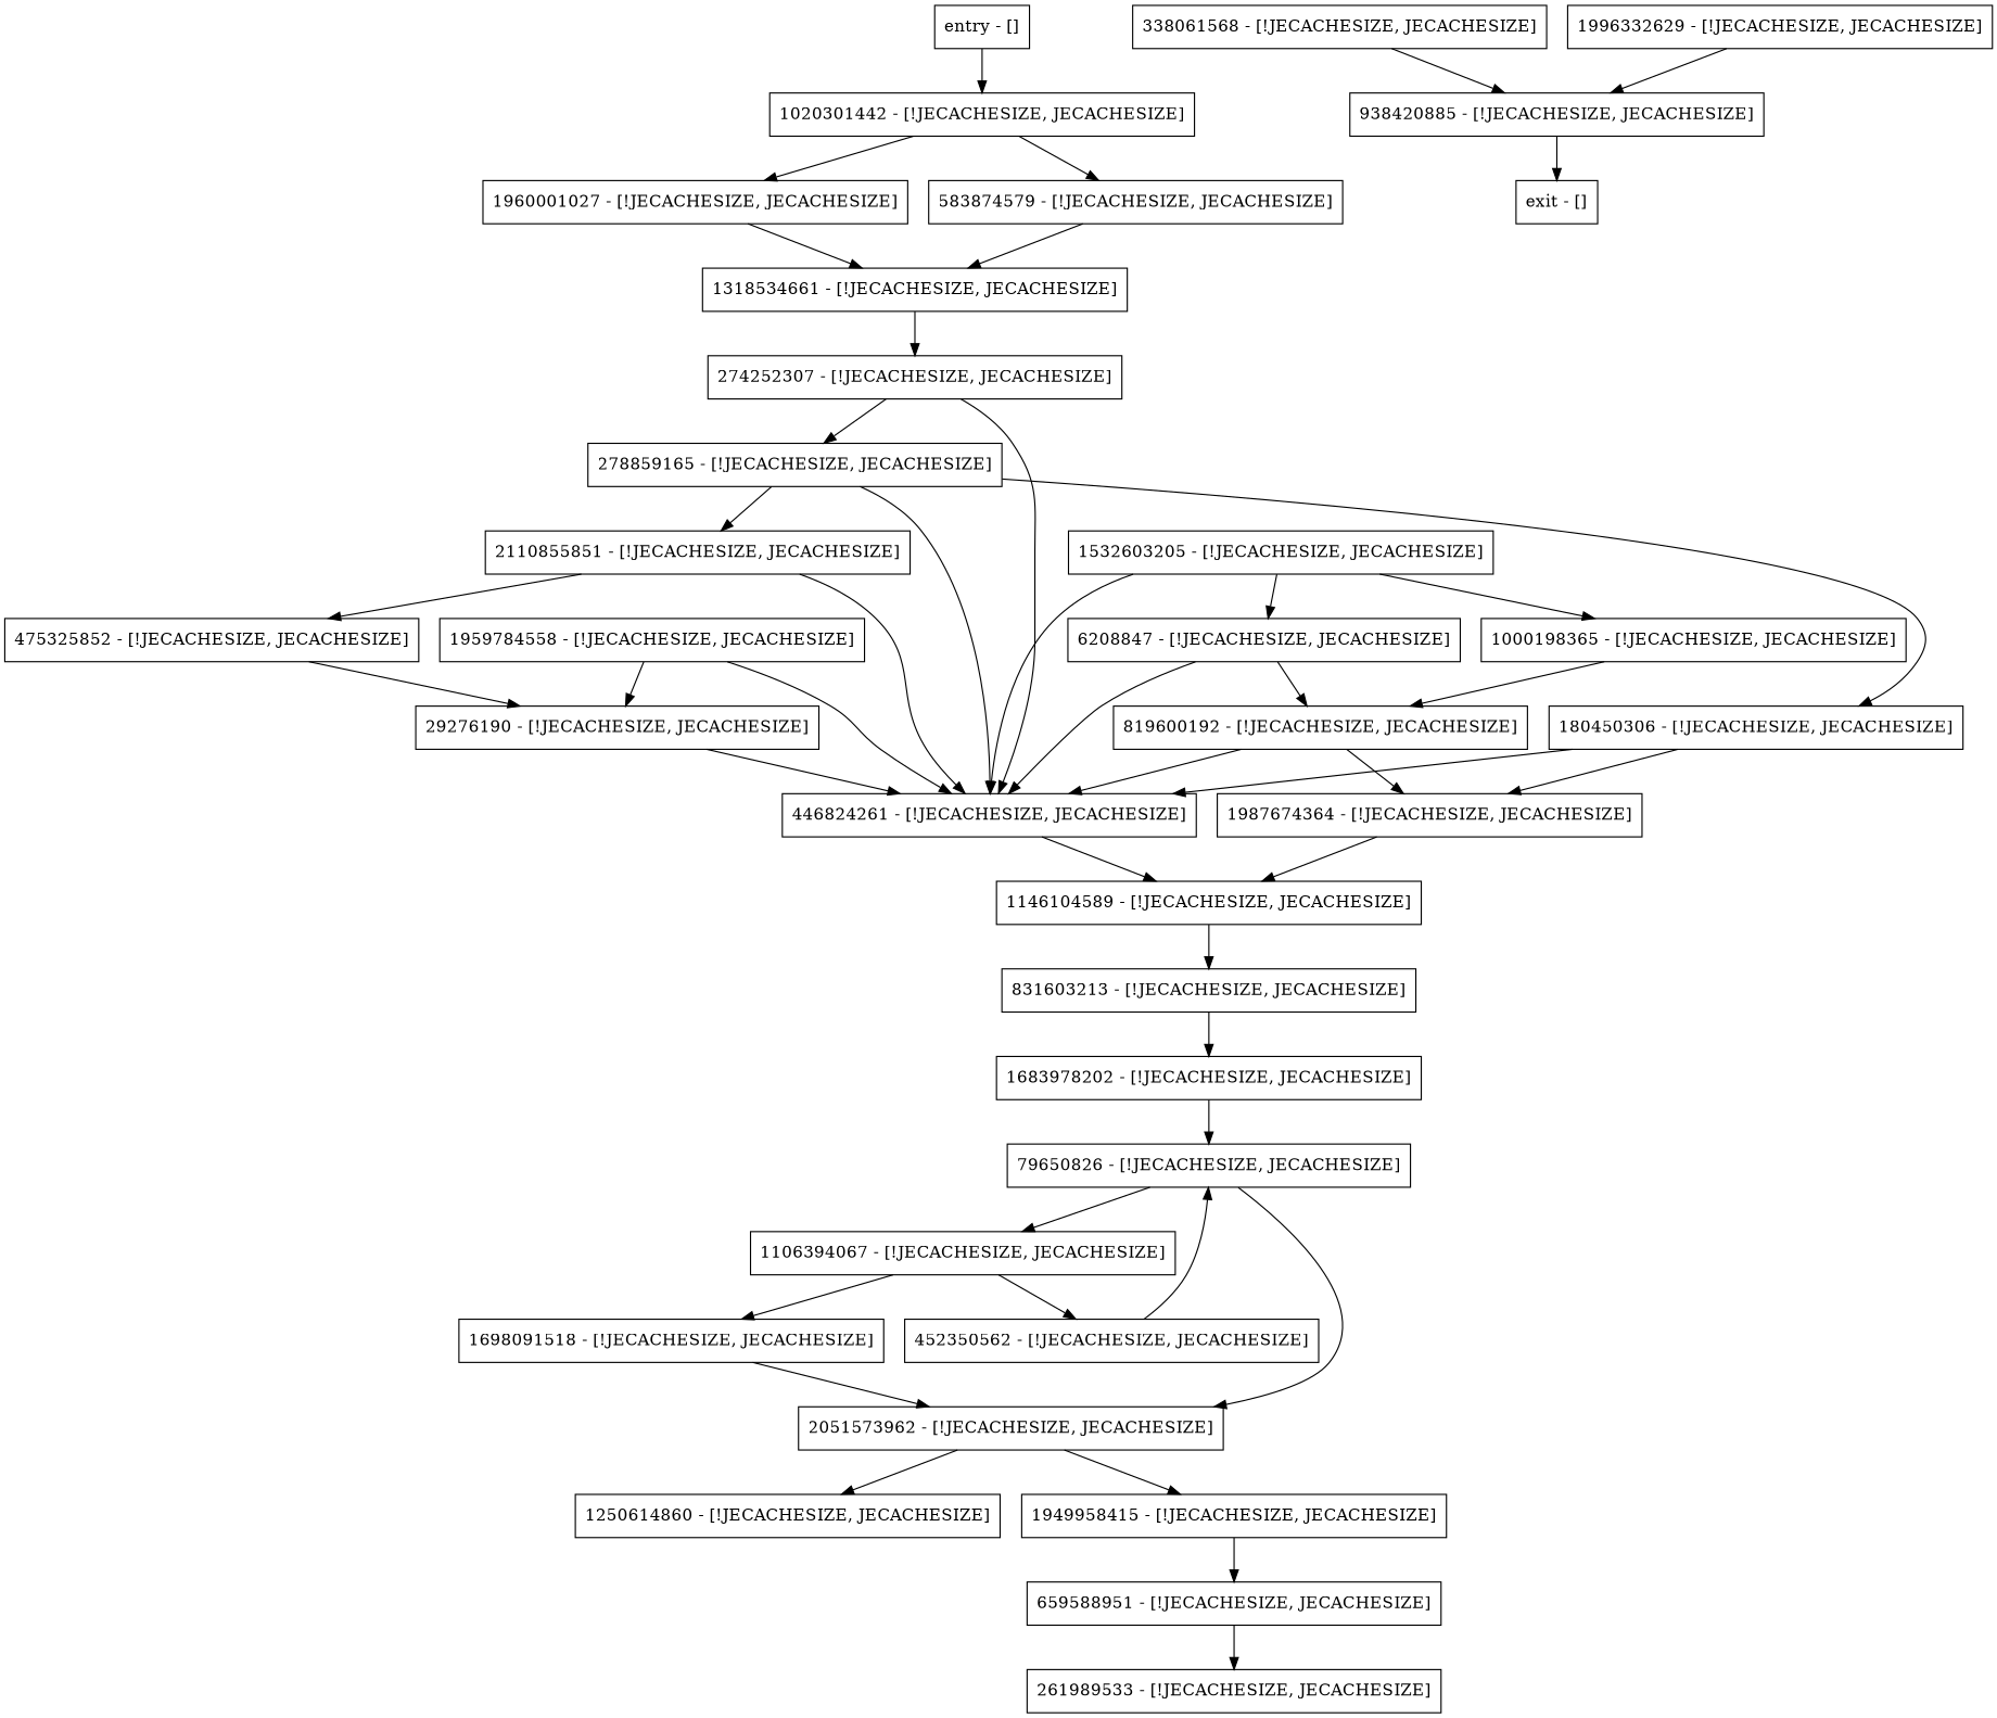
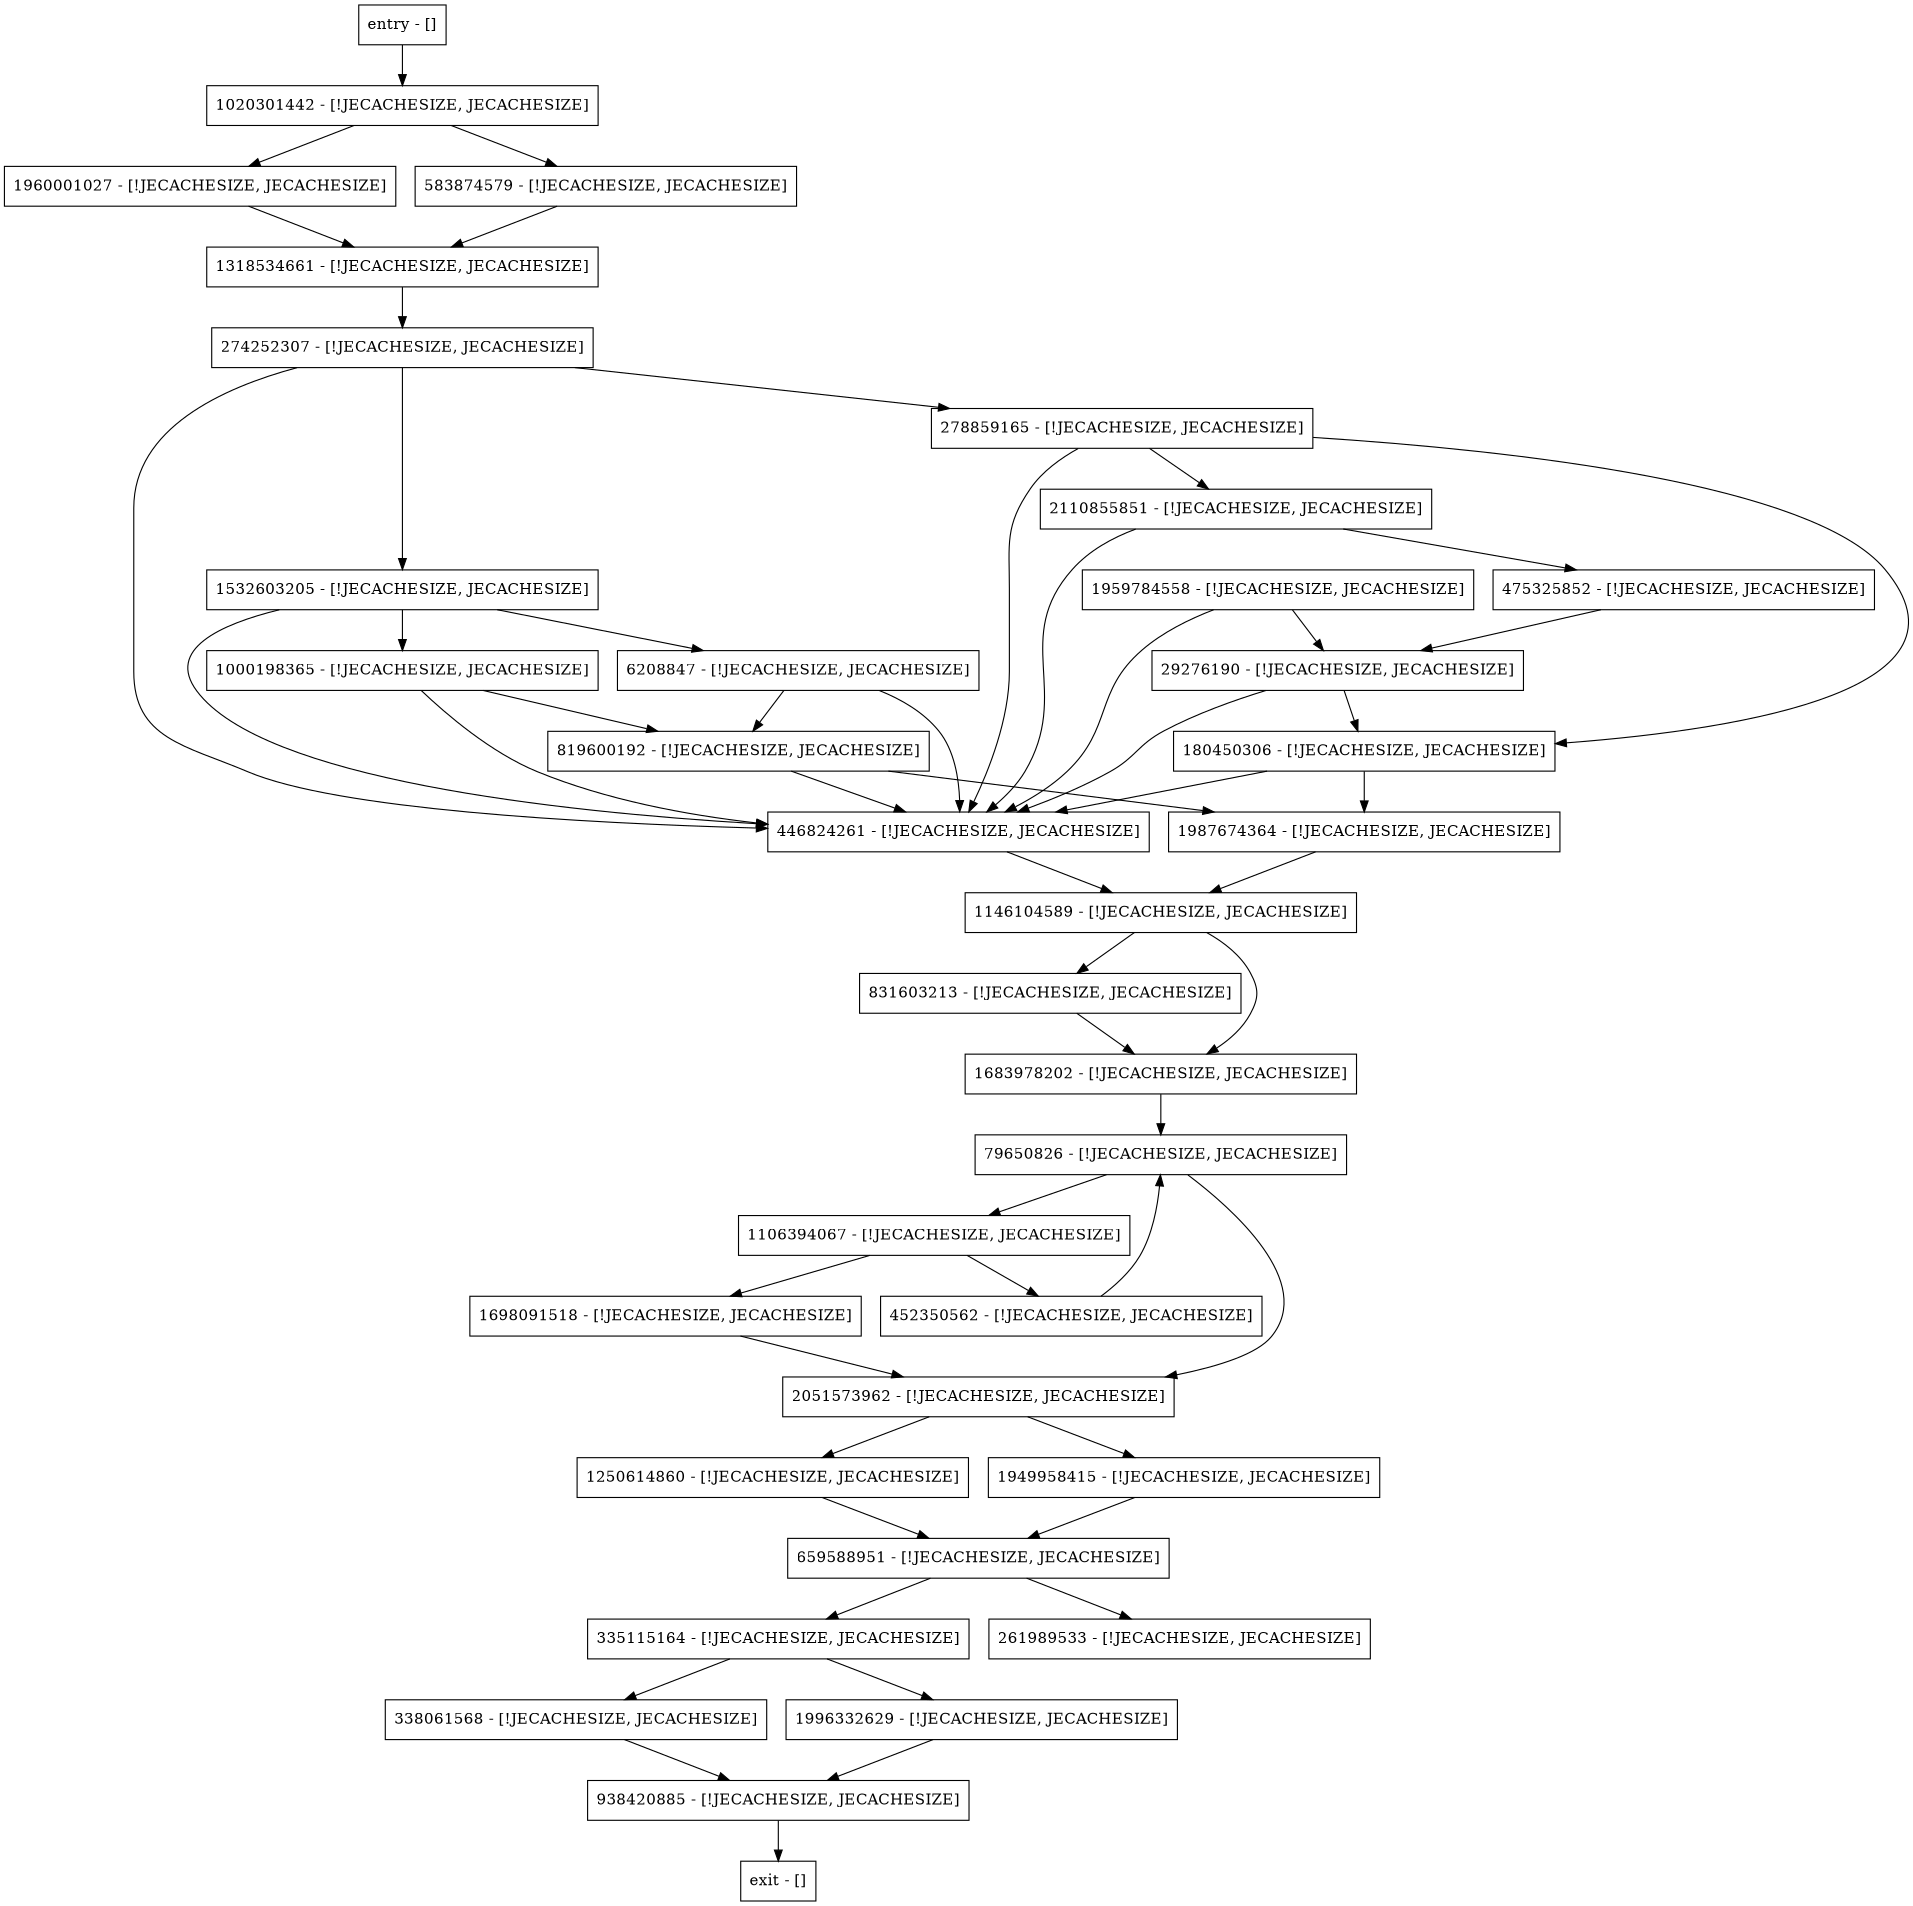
  digraph {
    node [shape=record]
    n1 [label="819600192 - [!JECACHESIZE, JECACHESIZE]"]
    n2 [label="1987674364 - [!JECACHESIZE, JECACHESIZE]"]
    n3 [label="446824261 - [!JECACHESIZE, JECACHESIZE]"]
    n4 [label="1146104589 - [!JECACHESIZE, JECACHESIZE]"]
    n5 [label="831603213 - [!JECACHESIZE, JECACHESIZE]"]
    n6 [label="1683978202 - [!JECACHESIZE, JECACHESIZE]"]
    n7 [label="79650826 - [!JECACHESIZE, JECACHESIZE]"]
    n8 [label="274252307 - [!JECACHESIZE, JECACHESIZE]"]
    n9 [label="1532603205 - [!JECACHESIZE, JECACHESIZE]"]
    n10 [label="278859165 - [!JECACHESIZE, JECACHESIZE]"]
    n11 [label="6208847 - [!JECACHESIZE, JECACHESIZE]"]
    n12 [label="1000198365 - [!JECACHESIZE, JECACHESIZE]"]
    n13 [label="2110855851 - [!JECACHESIZE, JECACHESIZE]"]
    n14 [label="180450306 - [!JECACHESIZE, JECACHESIZE]"]
    n15 [label="1020301442 - [!JECACHESIZE, JECACHESIZE]"]
    n16 [label="1960001027 - [!JECACHESIZE, JECACHESIZE]"]
    n17 [label="583874579 - [!JECACHESIZE, JECACHESIZE]"]
    n18 [label="1318534661 - [!JECACHESIZE, JECACHESIZE]"]
    n19 [label="475325852 - [!JECACHESIZE, JECACHESIZE]"]
    n20 [label="29276190 - [!JECACHESIZE, JECACHESIZE]"]
    n21 [label="1959784558 - [!JECACHESIZE, JECACHESIZE]"]
    n22 [label="1250614860 - [!JECACHESIZE, JECACHESIZE]"]
    n23 [label="659588951 - [!JECACHESIZE, JECACHESIZE]"]
+   n24 [label="335115164 - [!JECACHESIZE, JECACHESIZE]"]
    n25 [label="261989533 - [!JECACHESIZE, JECACHESIZE]"]
    n26 [label="338061568 - [!JECACHESIZE, JECACHESIZE]"]
    n27 [label="938420885 - [!JECACHESIZE, JECACHESIZE]"]
    n28 [label="exit - []"]
    n29 [label="1996332629 - [!JECACHESIZE, JECACHESIZE]"]
    n30 [label="2051573962 - [!JECACHESIZE, JECACHESIZE]"]
    n31 [label="1106394067 - [!JECACHESIZE, JECACHESIZE]"]
    n32 [label="1949958415 - [!JECACHESIZE, JECACHESIZE]"]
    n33 [label="452350562 - [!JECACHESIZE, JECACHESIZE]"]
    n34 [label="1698091518 - [!JECACHESIZE, JECACHESIZE]"]
    n35 [label="entry - []"]
    n1 -> n2
    n1 -> n3
    n2 -> n4
    n3 -> n4
    n4 -> n5
+   n4 -> n6
    n5 -> n6
    n6 -> n7
    n7 -> n30
    n7 -> n31
    n8 -> n3
+   n8 -> n9
    n8 -> n10
    n9 -> n3
    n9 -> n11
    n9 -> n12
    n10 -> n3
    n10 -> n13
    n10 -> n14
    n11 -> n1
    n11 -> n3
    n12 -> n1
+   n12 -> n3
    n13 -> n3
    n13 -> n19
    n14 -> n2
    n14 -> n3
    n15 -> n16
    n15 -> n17
    n16 -> n18
    n17 -> n18
    n18 -> n8
    n19 -> n20
    n20 -> n3
+   n20 -> n14
    n21 -> n3
    n21 -> n20
+   n22 -> n23
+   n23 -> n24
    n23 -> n25
+   n24 -> n26
+   n24 -> n29
    n26 -> n27
    n27 -> n28
    n29 -> n27
    n30 -> n22
    n30 -> n32
    n31 -> n33
    n31 -> n34
    n32 -> n23
    n33 -> n7
    n34 -> n30
    n35 -> n15
  }
